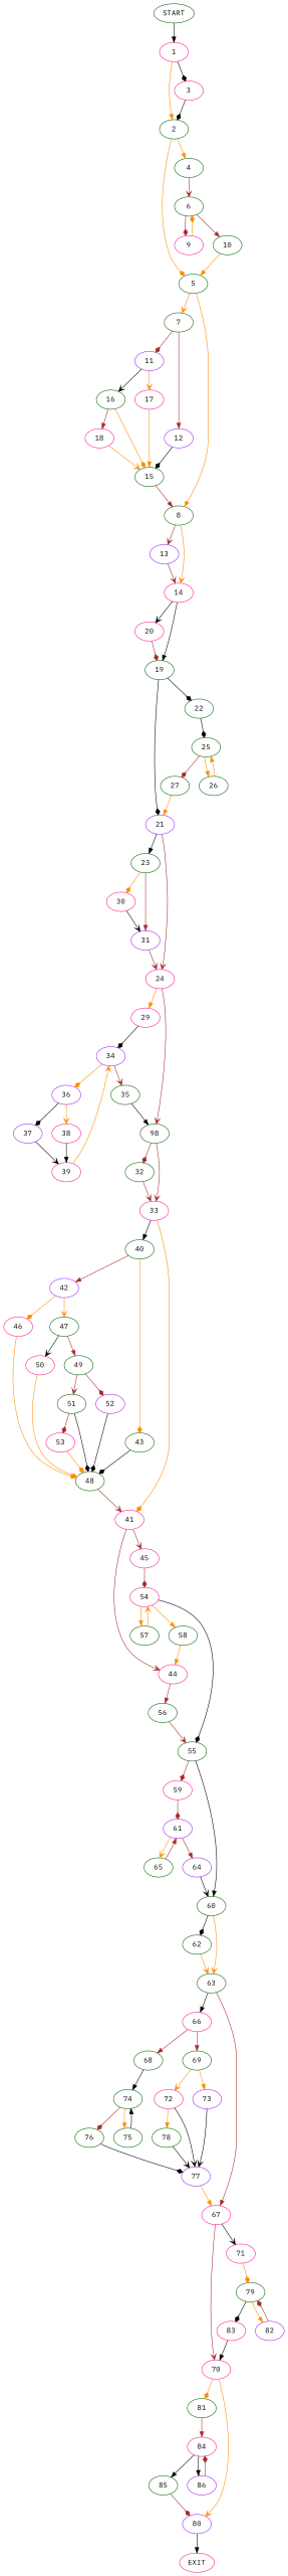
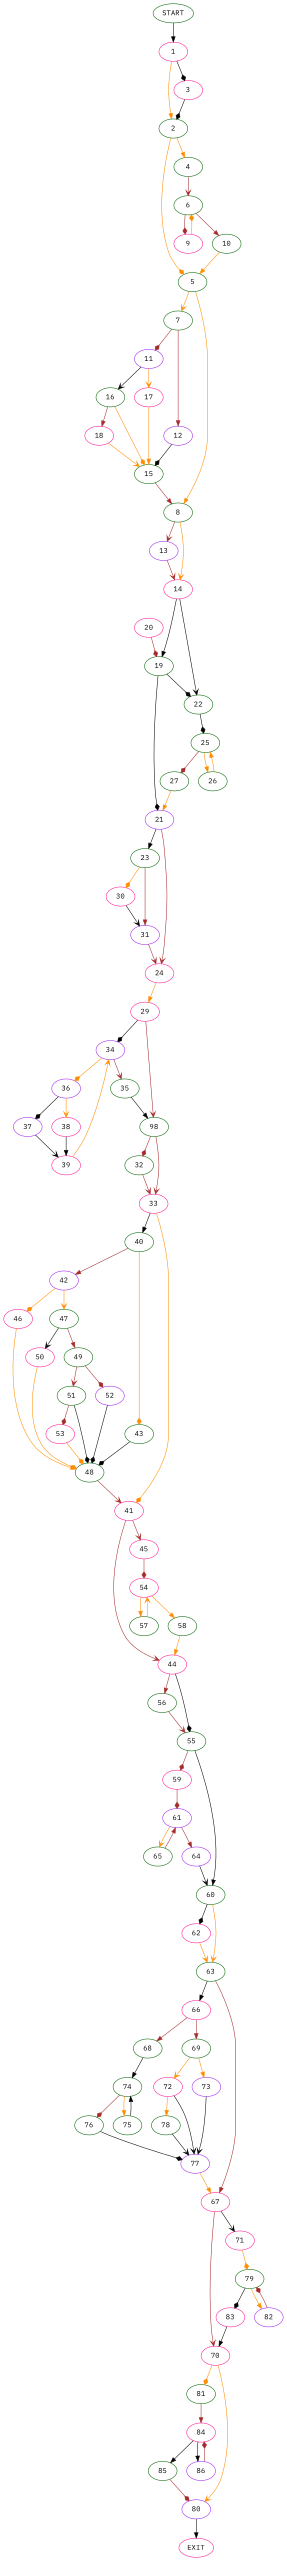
  digraph {
    fontname="IBM Plex Mono"
    node [color=darkgreen fontname="IBM Plex Mono"]
    edge [arrowhead=normal color=darkorange fontname="IBM Plex Mono"]
    n1 [label=START]
    1 [color=deeppink]
    2
    3 [color=deeppink]
    n5 [color=deeppink label=EXIT]
    4
    5
    6
    7
    8
    9 [color=deeppink]
    10
    11 [color=purple]
    12 [color=purple]
    13 [color=purple]
    14 [color=deeppink]
    16
    17 [color=deeppink]
    15
    19
    20 [color=deeppink]
    18 [color=deeppink]
    21 [color=purple]
    22
    23
    24 [color=deeppink]
    25
    30 [color=deeppink]
    31 [color=purple]
    n30 [label=98]
    29 [color=deeppink]
    26
    27
    32
    33 [color=deeppink]
    34 [color=purple]
    40
    41 [color=deeppink]
    35
    36 [color=purple]
    42 [color=purple]
    43
    44 [color=deeppink]
    45 [color=deeppink]
    37 [color=purple]
    38 [color=deeppink]
    39 [color=deeppink]
    46 [color=deeppink]
    47
    48
    55
    56
    54 [color=deeppink]
    49
    50 [color=deeppink]
    59 [color=deeppink]
    60
    57
    58
    51
    52 [color=purple]
    53 [color=deeppink]
    61 [color=purple]
-   62
+   62 [color=deeppink]
    63
    64 [color=purple]
    65
    66 [color=deeppink]
    67 [color=deeppink]
    68
    69
    70 [color=deeppink]
    71 [color=deeppink]
    74
    72 [color=deeppink]
    73 [color=purple]
    80 [color=purple]
    81
    79
    75
    76
    77 [color=purple]
    78
    84 [color=deeppink]
    82 [color=purple]
    83 [color=deeppink]
    85
    86 [color=purple]
    n1 -> 1 [color=black]
    1 -> 2
    1 -> 3 [arrowhead=diamond color=black]
    2 -> 4
    2 -> 5 [arrowhead=diamond]
    3 -> 2 [arrowhead=diamond color=black]
    4 -> 6 [arrowhead=vee color=brown]
    5 -> 7 [arrowhead=vee]
    5 -> 8
    6 -> 9 [arrowhead=diamond color=brown]
    6 -> 10 [color=brown]
    7 -> 11 [arrowhead=diamond color=brown]
    7 -> 12 [color=brown]
    8 -> 13 [arrowhead=vee color=brown]
    8 -> 14 [arrowhead=vee]
    9 -> 6 [arrowhead=diamond]
    10 -> 5
    11 -> 16 [arrowhead=vee color=black]
    11 -> 17 [arrowhead=vee]
    12 -> 15 [arrowhead=diamond color=black]
    13 -> 14 [arrowhead=vee color=brown]
    14 -> 19 [color=black]
-   14 -> 20 [arrowhead=vee color=black]
+   14 -> 22 [arrowhead=vee color=black]
    16 -> 15 [arrowhead=diamond]
    16 -> 18 [color=brown]
    17 -> 15
    15 -> 8 [color=brown]
    19 -> 21 [arrowhead=diamond color=black]
    19 -> 22 [arrowhead=diamond color=black]
    20 -> 19 [arrowhead=diamond color=brown]
    18 -> 15 [arrowhead=vee]
    21 -> 23 [color=black]
    21 -> 24 [arrowhead=vee color=brown]
    22 -> 25 [arrowhead=diamond color=black]
    23 -> 30 [arrowhead=diamond]
    23 -> 31 [color=brown]
-   24 -> n30 [arrowhead=vee color=brown]
+   29 -> n30 [arrowhead=vee color=brown]
    24 -> 29
    25 -> 26
    25 -> 27 [arrowhead=diamond color=brown]
    30 -> 31 [arrowhead=vee color=black]
    31 -> 24 [arrowhead=vee color=brown]
    n30 -> 32 [arrowhead=diamond color=brown]
    n30 -> 33 [arrowhead=vee color=brown]
    29 -> 34 [arrowhead=diamond color=black]
    26 -> 25
    27 -> 21
    32 -> 33 [arrowhead=vee color=brown]
    33 -> 40 [color=black]
    33 -> 41 [arrowhead=diamond]
    34 -> 35 [arrowhead=vee color=brown]
    34 -> 36 [arrowhead=diamond]
    40 -> 42 [color=brown]
    40 -> 43 [arrowhead=diamond]
    41 -> 44 [arrowhead=vee color=brown]
    41 -> 45 [arrowhead=vee color=brown]
    35 -> n30 [color=black]
    36 -> 37 [arrowhead=diamond color=black]
    36 -> 38 [arrowhead=vee]
    42 -> 46 [arrowhead=diamond]
    42 -> 47 [arrowhead=vee]
    43 -> 48 [arrowhead=diamond color=black]
-   54 -> 55 [arrowhead=diamond color=black]
+   44 -> 55 [arrowhead=diamond color=black]
    44 -> 56 [color=brown]
    45 -> 54 [arrowhead=diamond color=brown]
    37 -> 39 [arrowhead=vee color=black]
    38 -> 39 [color=black]
    39 -> 34 [arrowhead=vee]
    46 -> 48
    47 -> 49 [color=brown]
    47 -> 50 [arrowhead=vee color=black]
    48 -> 41 [arrowhead=vee color=brown]
    55 -> 59 [arrowhead=diamond color=brown]
    55 -> 60 [color=black]
    56 -> 55 [arrowhead=vee color=brown]
    54 -> 57
    54 -> 58
    49 -> 51 [arrowhead=vee color=brown]
    49 -> 52 [arrowhead=diamond color=brown]
    50 -> 48 [arrowhead=diamond]
    59 -> 61 [arrowhead=diamond color=brown]
    60 -> 62 [arrowhead=diamond color=black]
    60 -> 63 [arrowhead=vee]
    57 -> 54 [arrowhead=vee]
    58 -> 44
    51 -> 48 [arrowhead=diamond color=black]
    51 -> 53 [arrowhead=diamond color=brown]
    52 -> 48 [arrowhead=diamond color=black]
    53 -> 48 [arrowhead=diamond]
    61 -> 64 [color=brown]
    61 -> 65 [arrowhead=vee]
    62 -> 63 [arrowhead=vee]
    63 -> 66 [color=black]
    63 -> 67 [color=brown]
    64 -> 60 [arrowhead=vee color=black]
    65 -> 61 [color=brown]
    66 -> 68 [color=brown]
    66 -> 69 [color=brown]
    67 -> 70 [arrowhead=vee color=brown]
    67 -> 71 [arrowhead=vee color=black]
    68 -> 74 [color=black]
    69 -> 72 [arrowhead=vee]
    69 -> 73
    70 -> 80 [arrowhead=vee]
    70 -> 81 [arrowhead=diamond]
    71 -> 79 [arrowhead=diamond]
    74 -> 75
    74 -> 76 [arrowhead=diamond color=brown]
    72 -> 77 [arrowhead=vee color=black]
    72 -> 78
    73 -> 77 [arrowhead=vee color=black]
    80 -> n5 [color=black]
    81 -> 84 [color=brown]
    79 -> 82
    79 -> 83 [arrowhead=diamond color=black]
    75 -> 74 [color=black]
    76 -> 77 [arrowhead=diamond color=black]
    77 -> 67
    78 -> 77 [arrowhead=vee color=black]
    84 -> 85 [color=black]
    84 -> 86 [color=black]
    82 -> 79 [arrowhead=diamond color=brown]
    83 -> 70 [color=black]
    85 -> 80 [arrowhead=diamond color=brown]
    86 -> 84 [arrowhead=diamond color=brown]
  }
